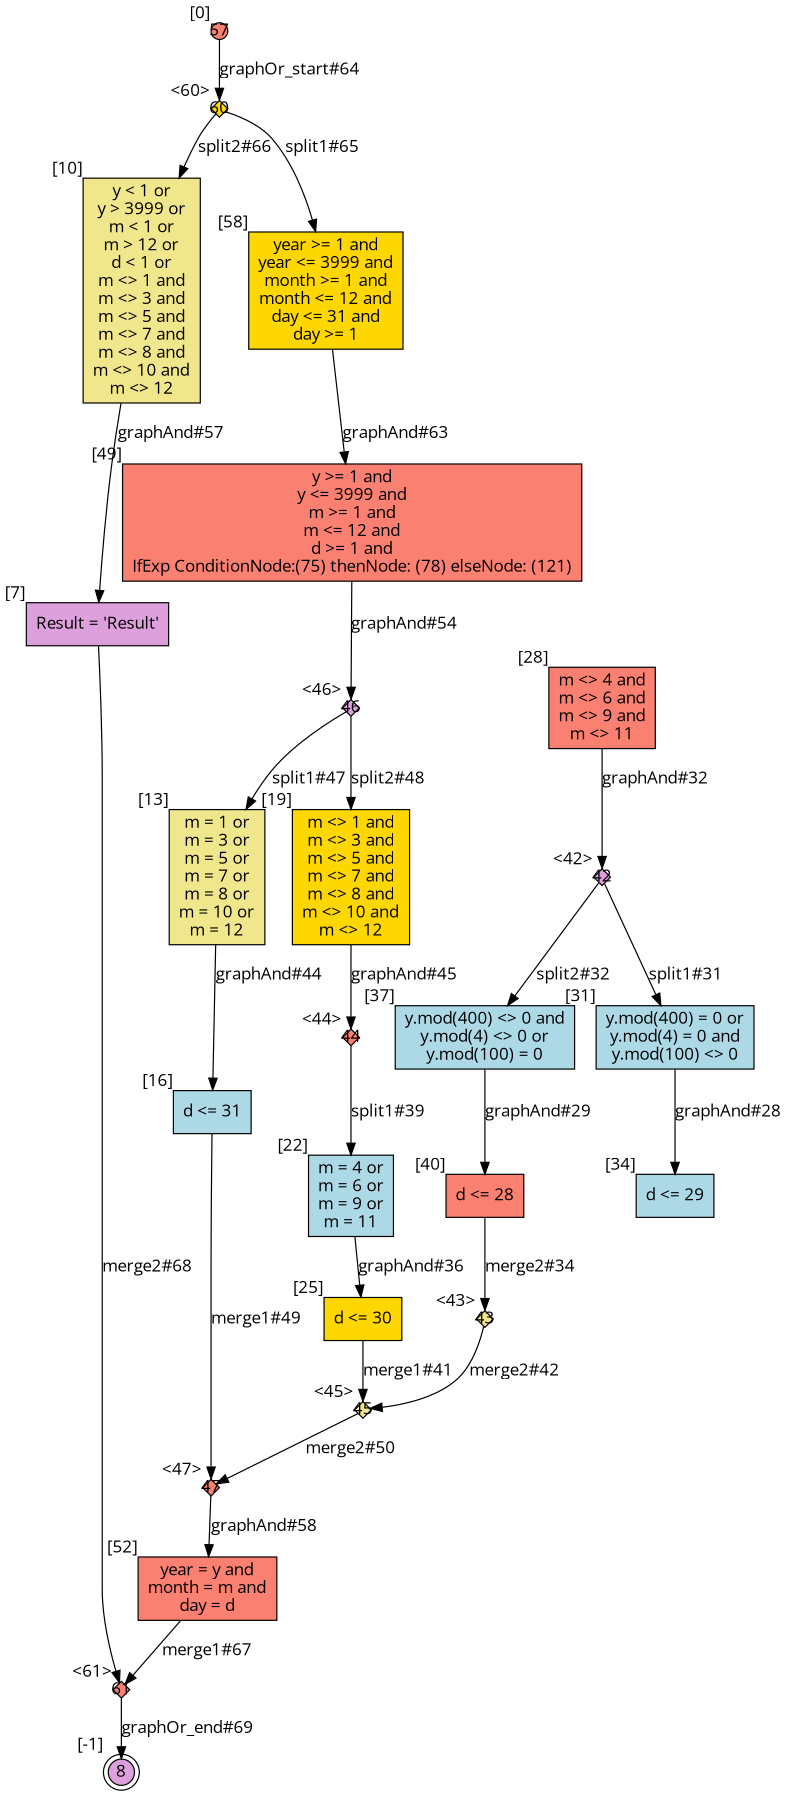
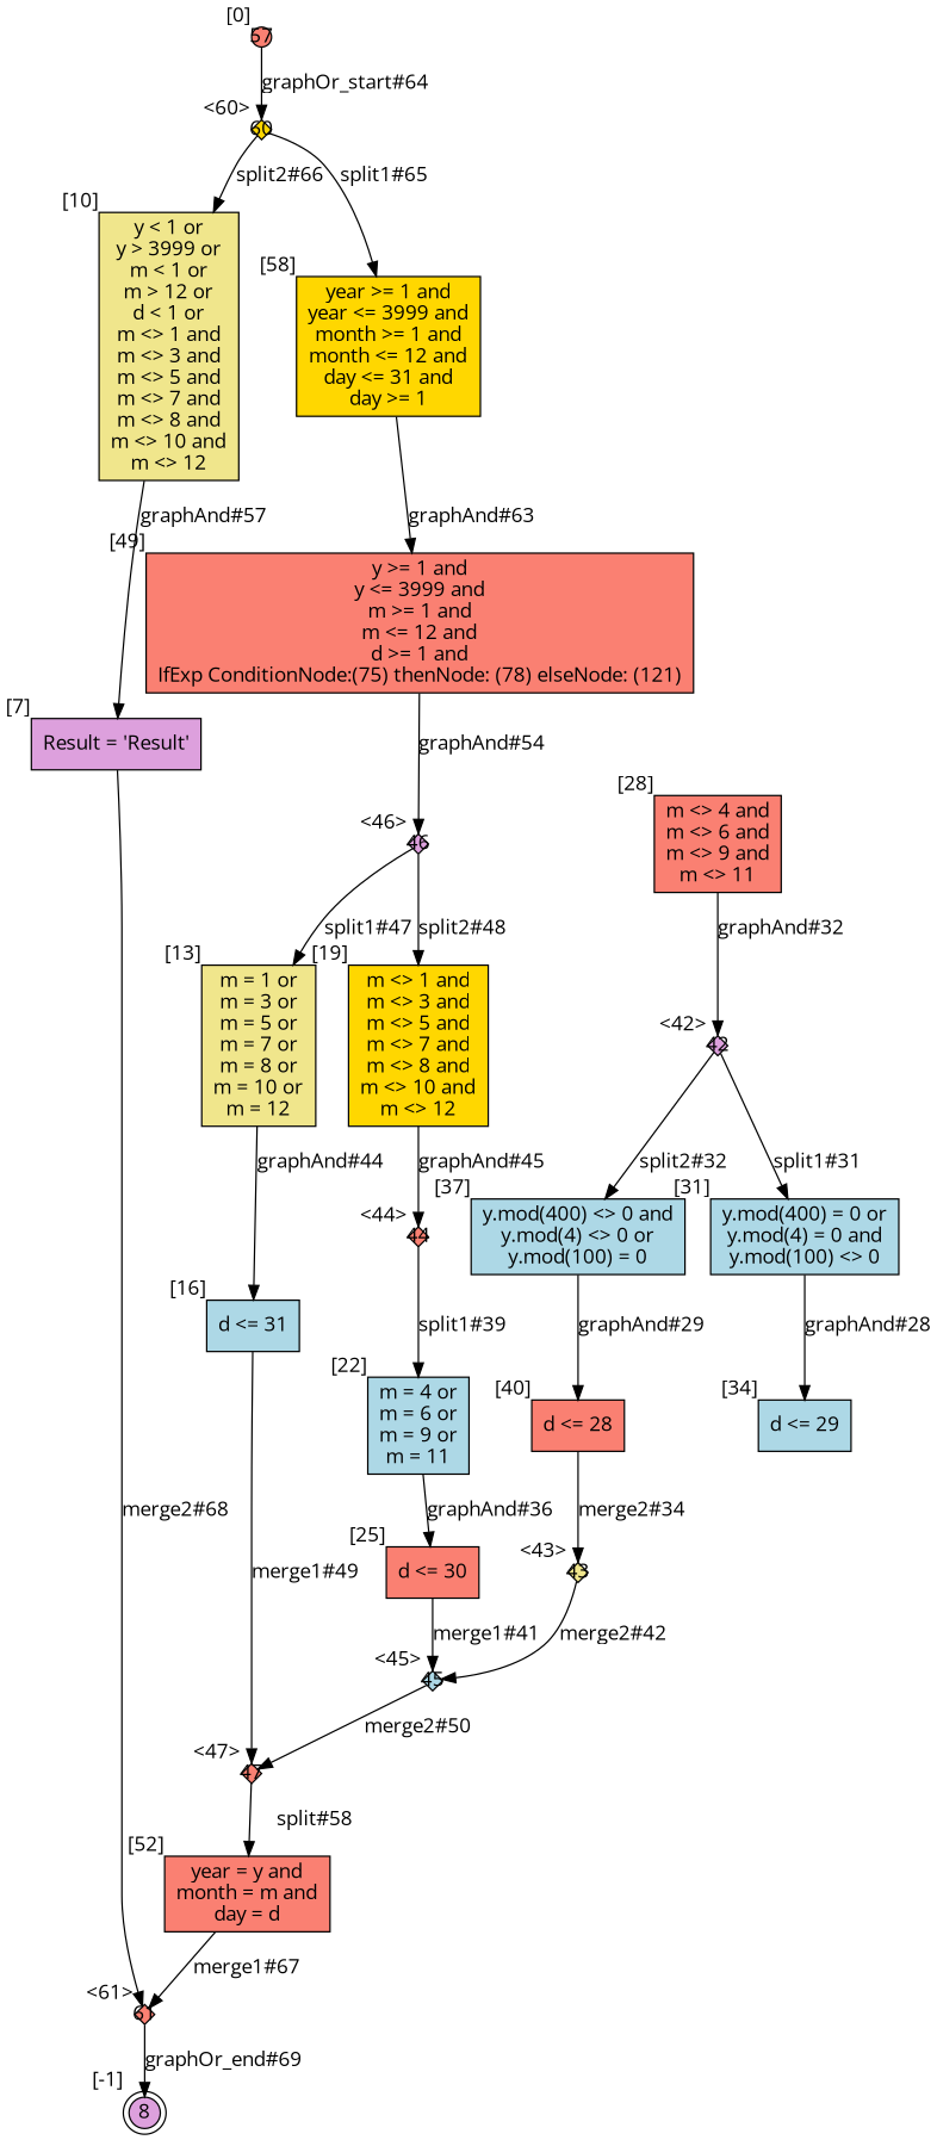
  digraph {
    fontname="Open Sans"
    node [fillcolor=salmon fontname="Open Sans" shape=box style=filled]
    edge [fontname="Open Sans"]
    n1 [fillcolor=plum label="Result = 'Result'" xlabel="[7]"]
    61 [fixedsize=true height=.2 shape=diamond width=.2 xlabel="<61>"]
    8 [fillcolor=plum fixedsize=true height=.2 shape=doublecircle width=.2 xlabel="[-1]"]
    n4 [fillcolor=khaki label="y < 1 or\ny > 3999 or\nm < 1 or\nm > 12 or\nd < 1 or\nm <> 1 and\nm <> 3 and\nm <> 5 and\nm <> 7 and\nm <> 8 and\nm <> 10 and\nm <> 12\n" xlabel="[10]"]
    n5 [fillcolor=khaki label="m = 1 or\nm = 3 or\nm = 5 or\nm = 7 or\nm = 8 or\nm = 10 or\nm = 12\n" xlabel="[13]"]
    n6 [fillcolor=lightblue label="d <= 31" xlabel="[16]"]
    47 [fixedsize=true height=.2 shape=diamond width=.2 xlabel="<47>"]
    n8 [label="year = y and\nmonth = m and\nday = d\n" xlabel="[52]"]
    n9 [fillcolor=gold label="m <> 1 and\nm <> 3 and\nm <> 5 and\nm <> 7 and\nm <> 8 and\nm <> 10 and\nm <> 12\n" xlabel="[19]"]
    44 [fixedsize=true height=.2 shape=diamond width=.2 xlabel="<44>"]
    n11 [fillcolor=lightblue label="m = 4 or\nm = 6 or\nm = 9 or\nm = 11\n" xlabel="[22]"]
-   n12 [fillcolor=gold label="d <= 30" xlabel="[25]"]
-   45 [fillcolor=khaki fixedsize=true height=.2 shape=diamond width=.2 xlabel="<45>"]
+   n12 [label="d <= 30" xlabel="[25]"]
+   45 [fillcolor=lightblue fixedsize=true height=.2 shape=diamond width=.2 xlabel="<45>"]
    n14 [label="m <> 4 and\nm <> 6 and\nm <> 9 and\nm <> 11\n" xlabel="[28]"]
    42 [fillcolor=plum fixedsize=true height=.2 shape=diamond width=.2 xlabel="<42>"]
    n16 [fillcolor=lightblue label="y.mod(400) = 0 or\ny.mod(4) = 0 and\ny.mod(100) <> 0\n" xlabel="[31]"]
    n17 [fillcolor=lightblue label="y.mod(400) <> 0 and\ny.mod(4) <> 0 or\ny.mod(100) = 0\n" xlabel="[37]"]
    n18 [fillcolor=lightblue label="d <= 29" xlabel="[34]"]
    43 [fillcolor=khaki fixedsize=true height=.2 shape=diamond width=.2 xlabel="<43>"]
    n20 [label="d <= 28" xlabel="[40]"]
    46 [fillcolor=plum fixedsize=true height=.2 shape=diamond width=.2 xlabel="<46>"]
    n22 [label="y >= 1 and\ny <= 3999 and\nm >= 1 and\nm <= 12 and\nd >= 1 and\nIfExp ConditionNode:(75) thenNode: (78) elseNode: (121)\n" xlabel="[49]"]
    57 [fixedsize=true height=.2 shape=circle width=.2 xlabel="[0]"]
    60 [fillcolor=gold fixedsize=true height=.2 shape=diamond width=.2 xlabel="<60>"]
    n25 [fillcolor=gold label="year >= 1 and\nyear <= 3999 and\nmonth >= 1 and\nmonth <= 12 and\nday <= 31 and\nday >= 1\n" xlabel="[58]"]
    n1 -> 61 [label="merge2#68"]
    61 -> 8 [label="graphOr_end#69"]
    n4 -> n1 [label="graphAnd#57"]
    n5 -> n6 [label="graphAnd#44"]
    n6 -> 47 [label="merge1#49"]
-   47 -> n8 [label="graphAnd#58"]
+   47 -> n8 [label="split#58"]
    n8 -> 61 [label="merge1#67"]
    n9 -> 44 [label="graphAnd#45"]
    44 -> n11 [label="split1#39"]
    n11 -> n12 [label="graphAnd#36"]
    n12 -> 45 [label="merge1#41"]
    45 -> 47 [label="merge2#50"]
    n14 -> 42 [label="graphAnd#32"]
    42 -> n16 [label="split1#31"]
    42 -> n17 [label="split2#32"]
    n16 -> n18 [label="graphAnd#28"]
    n17 -> n20 [label="graphAnd#29"]
    43 -> 45 [label="merge2#42"]
    n20 -> 43 [label="merge2#34"]
    46 -> n5 [label="split1#47"]
    46 -> n9 [label="split2#48"]
    n22 -> 46 [label="graphAnd#54"]
    57 -> 60 [label="graphOr_start#64"]
    60 -> n4 [label="split2#66"]
    60 -> n25 [label="split1#65"]
    n25 -> n22 [label="graphAnd#63"]
  }
